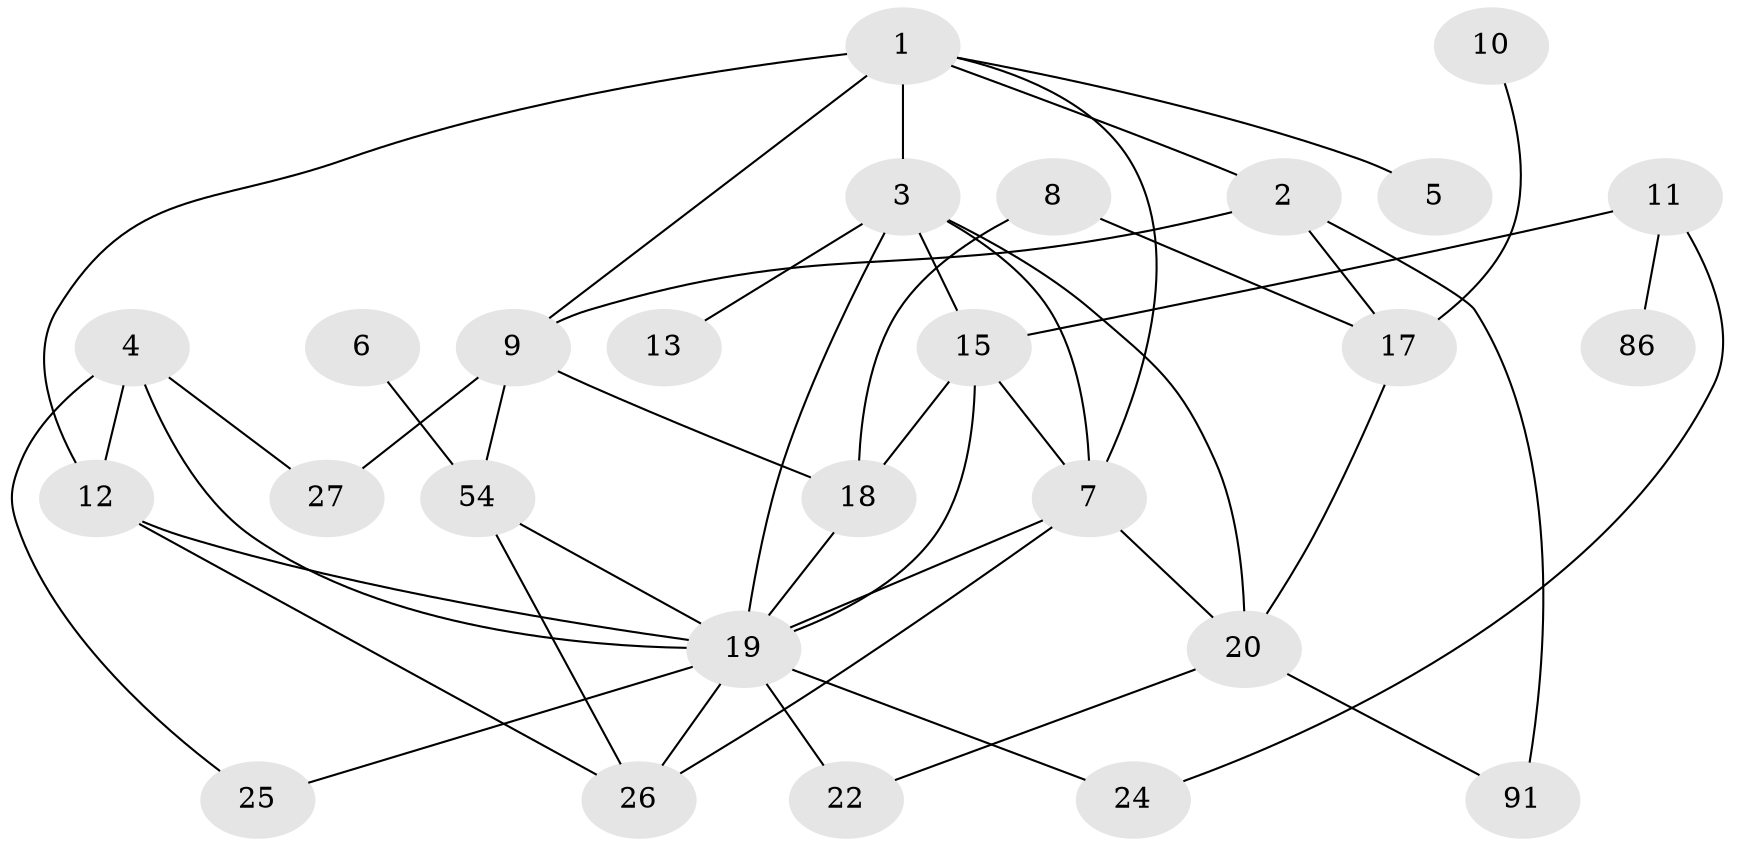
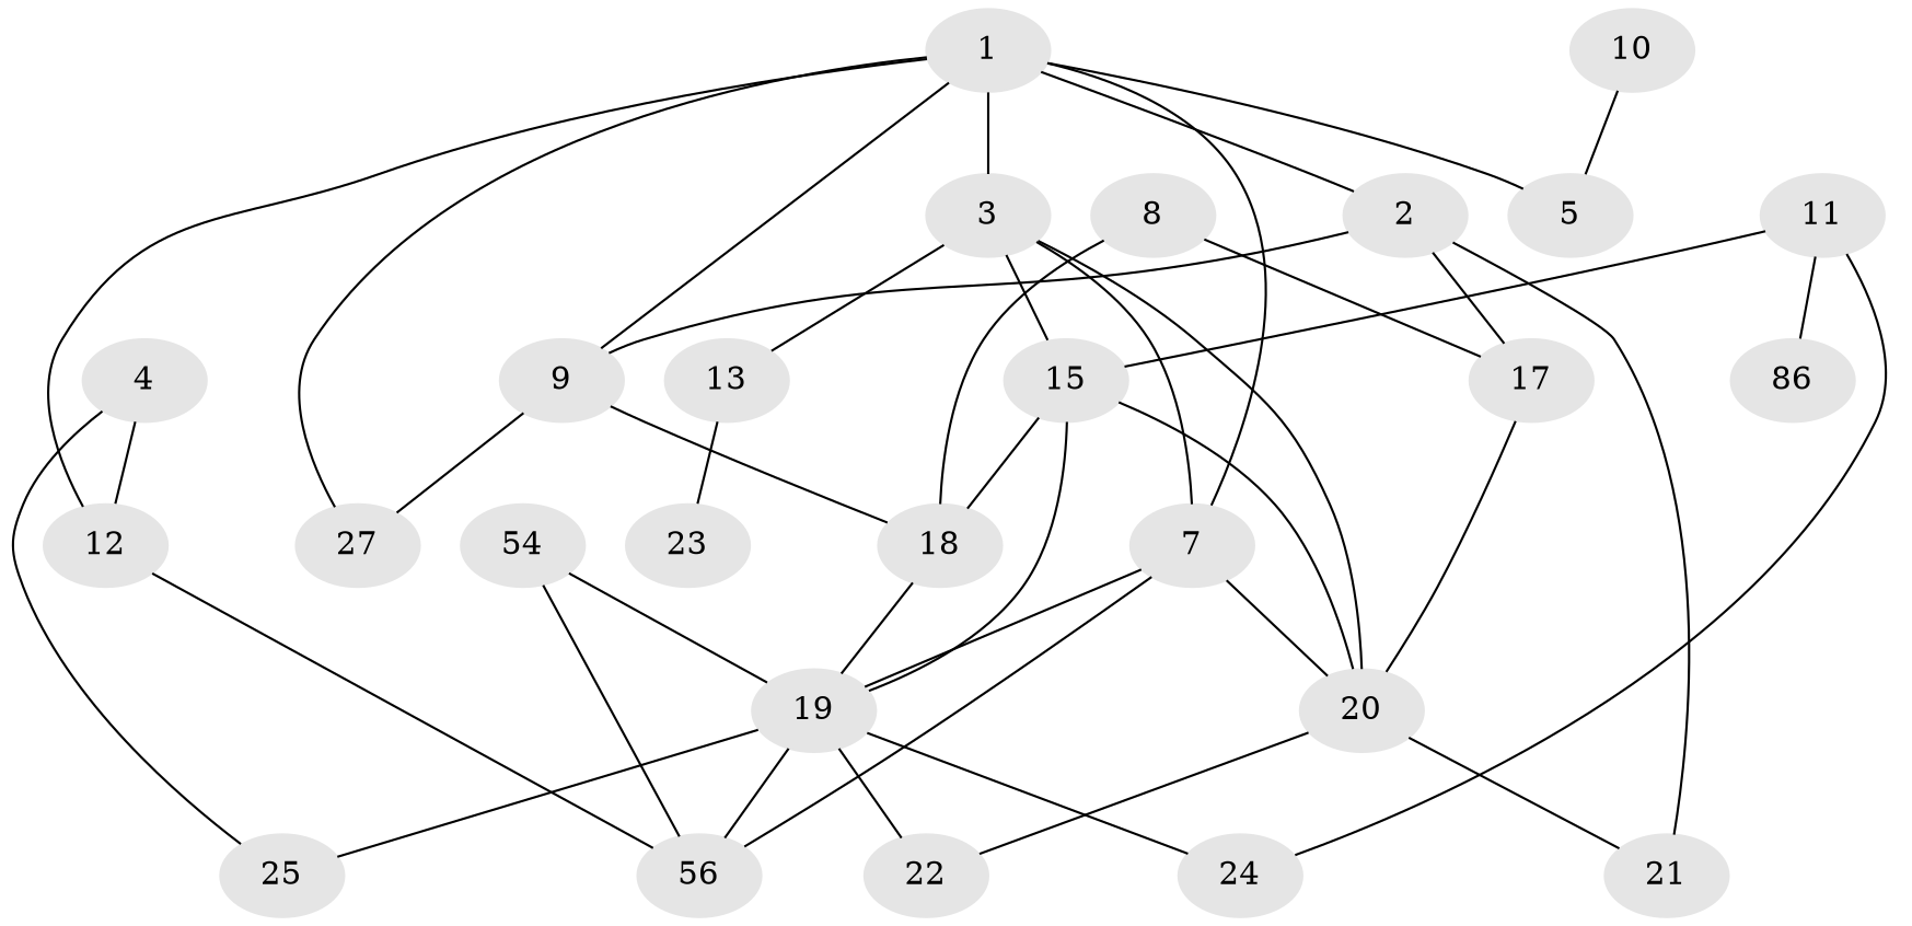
  graph {
    node [color=gray90 style=filled]
    edge [weight=1.0]
    1
    2
    3
    5
    7
    9
    12
    27
    17
-   21 [label=91]
+   21
    13
    15
    19
    20
-   26
+   26 [label=56]
    n16 [label=54]
    18
+   23
    25
    24
    22
    4
-   6
    8
    10
    11
    n27 [label=86]
    1 -- 2
    1 -- 3
    1 -- 5
    1 -- 7
    1 -- 9
    1 -- 12
-   4 -- 27
+   1 -- 27
    2 -- 9
    2 -- 17
    2 -- 21 [weight=2.0]
    3 -- 7
    3 -- 13
    3 -- 15
-   3 -- 19
    3 -- 20
    7 -- 19
    7 -- 20
    7 -- 26
    9 -- 27
-   9 -- n16
    9 -- 18
-   12 -- 19
    12 -- 26
    17 -- 20
+   13 -- 23
    15 -- 19
-   15 -- 7
+   15 -- 20
    15 -- 18
    19 -- 26
    19 -- 25
    19 -- 24
    19 -- 22
    20 -- 21
    20 -- 22
    n16 -- 19
    n16 -- 26
    18 -- 19
    4 -- 12
-   4 -- 19
    4 -- 25
-   6 -- n16
    8 -- 17
    8 -- 18
-   10 -- 17
+   10 -- 5
    11 -- 15
    11 -- 24
    11 -- n27
  }
